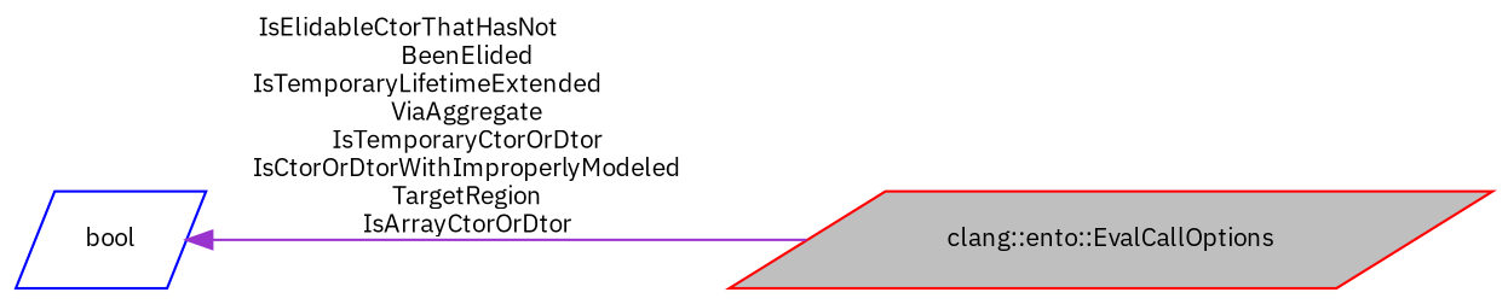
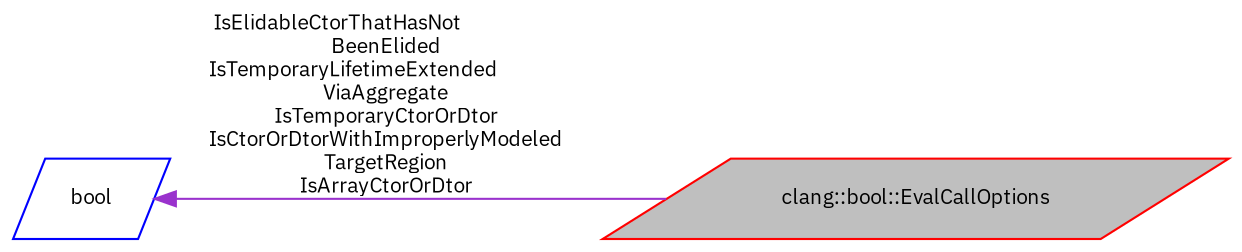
  digraph {
    rankdir=LR
    fontname="IBM Plex Sans"
    node [fontname="IBM Plex Sans" fontsize=10 shape=parallelogram]
-   n1 [color=red fillcolor=grey75 fontcolor=black height=0.2 label="clang::ento::EvalCallOptions" style=filled width=0.4]
+   n1 [color=red fillcolor=grey75 fontcolor=black height=0.2 label="clang::bool::EvalCallOptions" style=filled width=0.4]
    n2 [color=blue height=0.2 label=bool width=0.4]
    n2 -> n1 [color=darkorchid3 dir=back fontname="IBM Plex Sans" fontsize=10 label=" IsElidableCtorThatHasNot\lBeenElided\nIsTemporaryLifetimeExtended\lViaAggregate\nIsTemporaryCtorOrDtor\nIsCtorOrDtorWithImproperlyModeled\lTargetRegion\nIsArrayCtorOrDtor" labelfontname=Helvetica labelfontsize=10 style=solid]
  }
